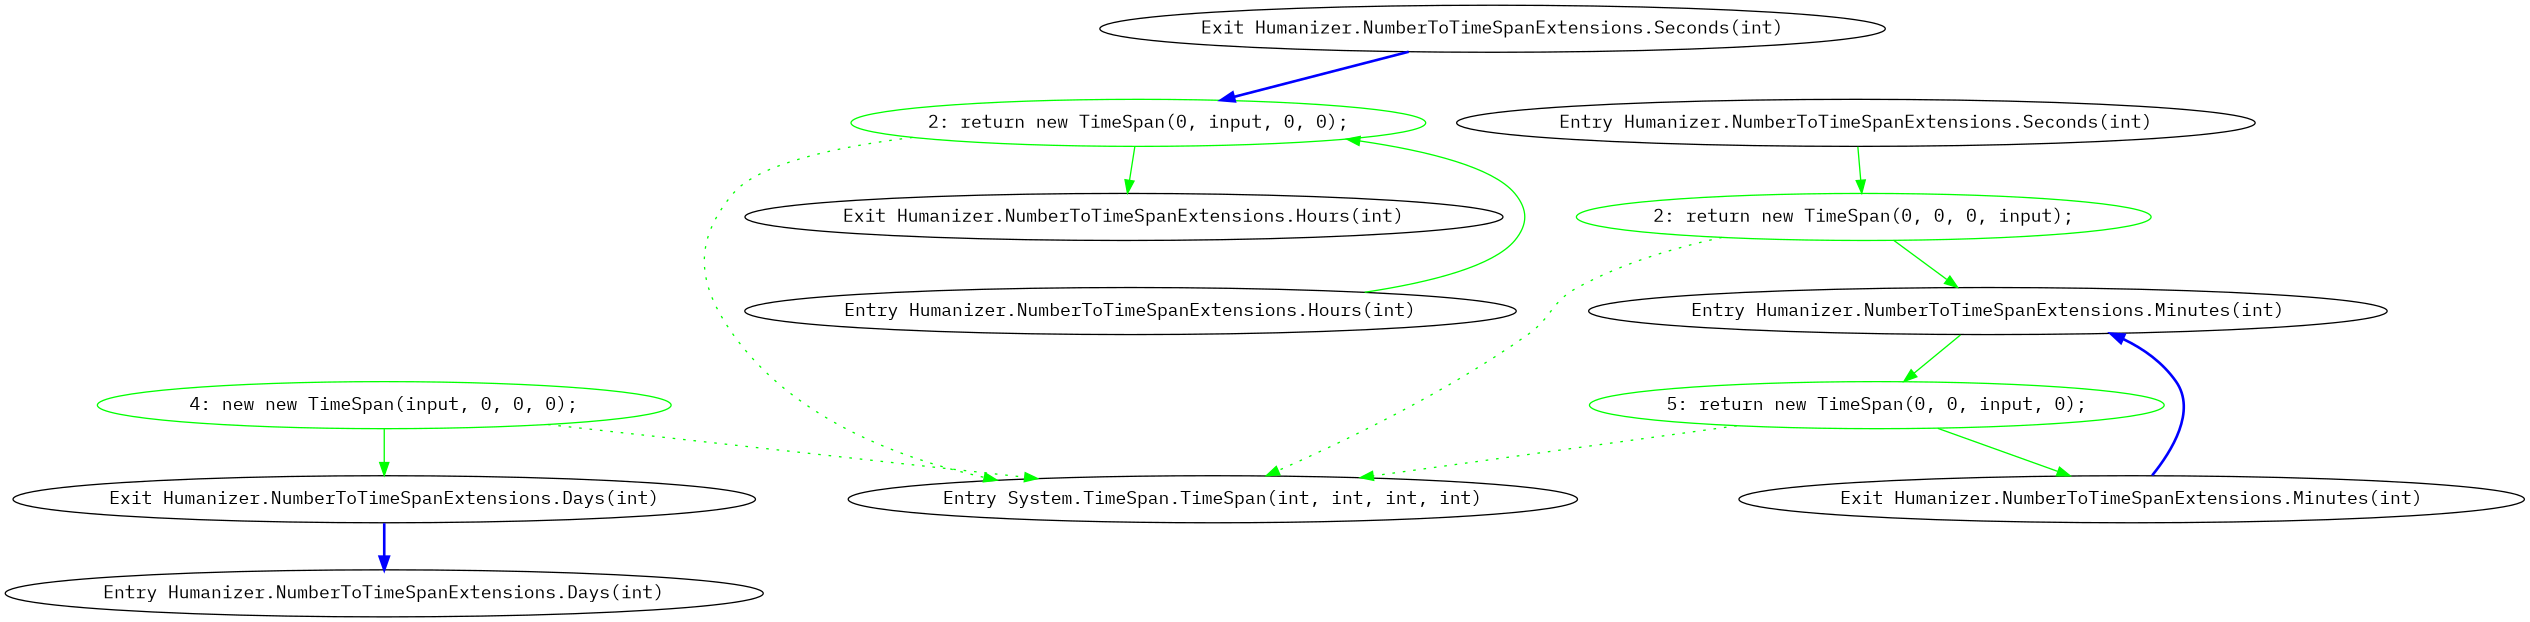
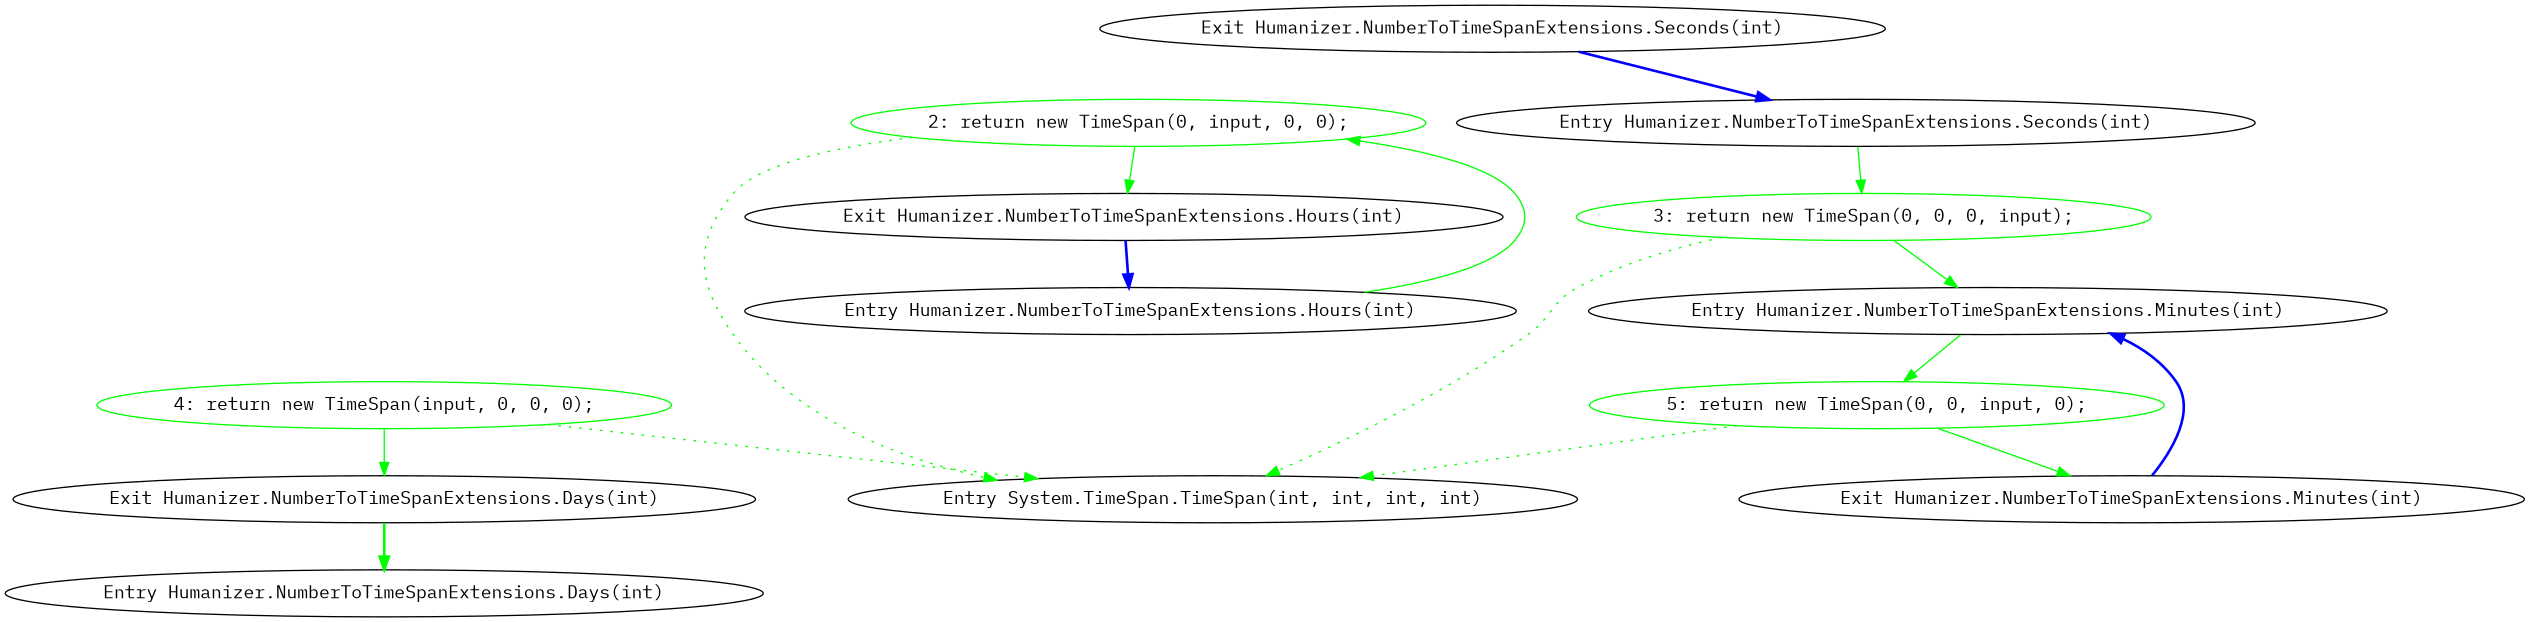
  digraph {
    fontname="IBM Plex Mono"
    node [cluster="Humanizer.NumberToTimeSpanExtensions.Days(int)" fontname="IBM Plex Mono" span="10-10"]
    edge [color=green fontname="IBM Plex Mono" style=solid]
-   n1 [color=green community=0 label="4: new new TimeSpan(input, 0, 0, 0);" span="12-12"]
+   n1 [color=green community=0 label="4: return new TimeSpan(input, 0, 0, 0);" span="12-12"]
    n2 [label="Exit Humanizer.NumberToTimeSpanExtensions.Days(int)"]
    n3 [cluster="System.TimeSpan.TimeSpan(int, int, int, int)" label="Entry System.TimeSpan.TimeSpan(int, int, int, int)" span="0-0"]
    n4 [label="Entry Humanizer.NumberToTimeSpanExtensions.Days(int)"]
    n5 [cluster="Humanizer.NumberToTimeSpanExtensions.Hours(int)" color=green community=0 label="2: return new TimeSpan(0, input, 0, 0);" span="22-22"]
    n6 [cluster="Humanizer.NumberToTimeSpanExtensions.Hours(int)" label="Exit Humanizer.NumberToTimeSpanExtensions.Hours(int)" span="20-20"]
    n7 [cluster="Humanizer.NumberToTimeSpanExtensions.Hours(int)" label="Entry Humanizer.NumberToTimeSpanExtensions.Hours(int)" span="20-20"]
    n8 [cluster="Humanizer.NumberToTimeSpanExtensions.Minutes(int)" color=green community=0 label="5: return new TimeSpan(0, 0, input, 0);" span="32-32"]
    n9 [cluster="Humanizer.NumberToTimeSpanExtensions.Minutes(int)" label="Exit Humanizer.NumberToTimeSpanExtensions.Minutes(int)" span="30-30"]
    n10 [cluster="Humanizer.NumberToTimeSpanExtensions.Minutes(int)" label="Entry Humanizer.NumberToTimeSpanExtensions.Minutes(int)" span="30-30"]
-   n11 [cluster="Humanizer.NumberToTimeSpanExtensions.Seconds(int)" color=green community=0 label="2: return new TimeSpan(0, 0, 0, input);" span="42-42"]
+   n11 [cluster="Humanizer.NumberToTimeSpanExtensions.Seconds(int)" color=green community=0 label="3: return new TimeSpan(0, 0, 0, input);" span="42-42"]
    n12 [cluster="Humanizer.NumberToTimeSpanExtensions.Seconds(int)" label="Exit Humanizer.NumberToTimeSpanExtensions.Seconds(int)" span="40-40"]
    n13 [cluster="Humanizer.NumberToTimeSpanExtensions.Seconds(int)" label="Entry Humanizer.NumberToTimeSpanExtensions.Seconds(int)" span="40-40"]
    n1 -> n2
    n1 -> n3 [style=dotted]
-   n2 -> n4 [color=blue style=bold]
+   n2 -> n4 [style=bold]
    n5 -> n3 [style=dotted]
    n5 -> n6
+   n6 -> n7 [color=blue style=bold]
    n7 -> n5
    n8 -> n3 [style=dotted]
    n8 -> n9
    n9 -> n10 [color=blue style=bold]
    n10 -> n8
    n11 -> n3 [style=dotted]
    n11 -> n10
-   n12 -> n5 [color=blue style=bold]
+   n12 -> n13 [color=blue style=bold]
    n13 -> n11
  }
